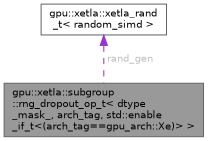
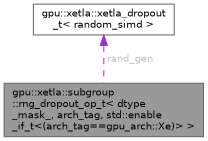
  digraph {
    node [color=gray40 fontname=Helvetica fontsize=10 shape=box style=filled]
    n1 [fillcolor=grey60 fontcolor=black height=0.2 label="gpu::xetla::subgroup\l::rng_dropout_op_t\< dtype\l_mask_, arch_tag, std::enable\l_if_t\<(arch_tag==gpu_arch::Xe)\> \>" width=0.4]
-   n2 [fillcolor=white height=0.2 label="gpu::xetla::xetla_rand\l_t\< random_simd \>" width=0.4]
+   n2 [fillcolor=white height=0.2 label="gpu::xetla::xetla_dropout\l_t\< random_simd \>" width=0.4]
    n2 -> n1 [color=darkorchid3 dir=back fontcolor=grey fontname=Helvetica fontsize=10 label=" rand_gen" labelfontname=Helvetica labelfontsize=10 style=dashed]
  }
